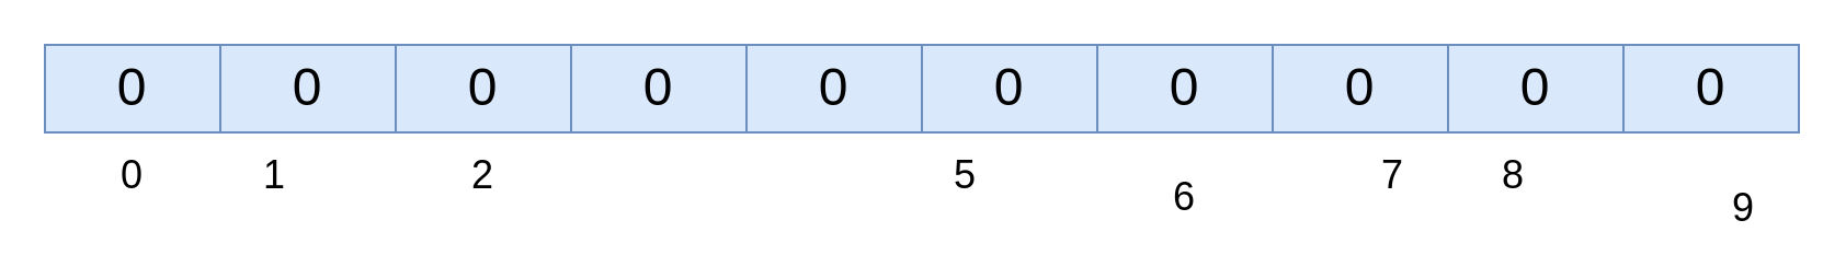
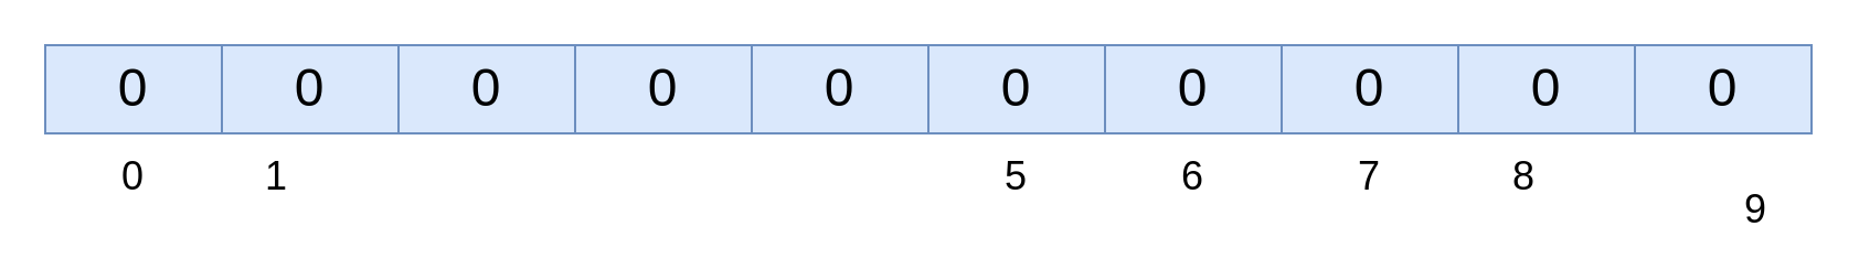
  <mxCell id="0" />
  <mxCell id="1" parent="0" />
  <mxCell id="2" value="&lt;font style=&quot;font-size: 24px&quot;&gt;0&lt;/font&gt;" style="rounded=0;whiteSpace=wrap;html=1;fillColor=#dae8fc;strokeColor=#6c8ebf;" vertex="1" parent="1"><mxGeometry x="20" y="20" width="80" height="40" as="geometry" /></mxCell>
  <mxCell id="3" value="&lt;font style=&quot;font-size: 24px&quot;&gt;0&lt;/font&gt;" style="rounded=0;whiteSpace=wrap;html=1;fillColor=#dae8fc;strokeColor=#6c8ebf;" vertex="1" parent="1"><mxGeometry x="100" y="20" width="80" height="40" as="geometry" /></mxCell>
  <mxCell id="4" value="&lt;font style=&quot;font-size: 24px&quot;&gt;0&lt;/font&gt;" style="rounded=0;whiteSpace=wrap;html=1;fillColor=#dae8fc;strokeColor=#6c8ebf;" vertex="1" parent="1"><mxGeometry x="180" y="20" width="80" height="40" as="geometry" /></mxCell>
  <mxCell id="5" value="&lt;font style=&quot;font-size: 24px&quot;&gt;0&lt;/font&gt;" style="rounded=0;whiteSpace=wrap;html=1;fillColor=#dae8fc;strokeColor=#6c8ebf;" vertex="1" parent="1"><mxGeometry x="260" y="20" width="80" height="40" as="geometry" /></mxCell>
  <mxCell id="6" value="&lt;font style=&quot;font-size: 24px&quot;&gt;0&lt;/font&gt;" style="rounded=0;whiteSpace=wrap;html=1;fillColor=#dae8fc;strokeColor=#6c8ebf;" vertex="1" parent="1"><mxGeometry x="340" y="20" width="80" height="40" as="geometry" /></mxCell>
  <mxCell id="7" value="&lt;font style=&quot;font-size: 24px&quot;&gt;0&lt;/font&gt;" style="rounded=0;whiteSpace=wrap;html=1;fillColor=#dae8fc;strokeColor=#6c8ebf;" vertex="1" parent="1"><mxGeometry x="420" y="20" width="80" height="40" as="geometry" /></mxCell>
  <mxCell id="8" value="&lt;font style=&quot;font-size: 24px&quot;&gt;0&lt;/font&gt;" style="rounded=0;whiteSpace=wrap;html=1;fillColor=#dae8fc;strokeColor=#6c8ebf;" vertex="1" parent="1"><mxGeometry x="500" y="20" width="80" height="40" as="geometry" /></mxCell>
  <mxCell id="9" value="&lt;font style=&quot;font-size: 24px&quot;&gt;0&lt;/font&gt;" style="rounded=0;whiteSpace=wrap;html=1;fillColor=#dae8fc;strokeColor=#6c8ebf;" vertex="1" parent="1"><mxGeometry x="580" y="20" width="80" height="40" as="geometry" /></mxCell>
  <mxCell id="10" value="&lt;font style=&quot;font-size: 24px&quot;&gt;0&lt;/font&gt;" style="rounded=0;whiteSpace=wrap;html=1;fillColor=#dae8fc;strokeColor=#6c8ebf;" vertex="1" parent="1"><mxGeometry x="660" y="20" width="80" height="40" as="geometry" /></mxCell>
  <mxCell id="11" value="&lt;font style=&quot;font-size: 24px&quot;&gt;0&lt;/font&gt;" style="rounded=0;whiteSpace=wrap;html=1;fillColor=#dae8fc;strokeColor=#6c8ebf;" vertex="1" parent="1"><mxGeometry x="740" y="20" width="80" height="40" as="geometry" /></mxCell>
  <mxCell id="12" value="&lt;font style=&quot;font-size: 18px&quot;&gt;0&lt;/font&gt;" style="text;html=1;strokeColor=none;fillColor=none;align=center;verticalAlign=middle;whiteSpace=wrap;rounded=0;" vertex="1" parent="1"><mxGeometry x="40" y="70" width="40" height="20" as="geometry" /></mxCell>
  <mxCell id="13" value="&lt;font style=&quot;font-size: 18px&quot;&gt;1&lt;/font&gt;" style="text;html=1;strokeColor=none;fillColor=none;align=center;verticalAlign=middle;whiteSpace=wrap;rounded=0;" vertex="1" parent="1"><mxGeometry x="105" y="70" width="40" height="20" as="geometry" /></mxCell>
- <mxCell id="14" value="&lt;font style=&quot;font-size: 18px&quot;&gt;2&lt;/font&gt;" style="text;html=1;strokeColor=none;fillColor=none;align=center;verticalAlign=middle;whiteSpace=wrap;rounded=0;" vertex="1" parent="1"><mxGeometry x="200" y="70" width="40" height="20" as="geometry" /></mxCell>
- <mxCell id="15" value="&lt;font style=&quot;font-size: 18px&quot;&gt;5&lt;/font&gt;" style="text;html=1;strokeColor=none;fillColor=none;align=center;verticalAlign=middle;whiteSpace=wrap;rounded=0;" vertex="1" parent="1"><mxGeometry x="420" y="70" width="40" height="20" as="geometry" /></mxCell>
- <mxCell id="16" value="&lt;font style=&quot;font-size: 18px&quot;&gt;6&lt;/font&gt;" style="text;html=1;strokeColor=none;fillColor=none;align=center;verticalAlign=middle;whiteSpace=wrap;rounded=0;" vertex="1" parent="1"><mxGeometry x="520" y="80" width="40" height="20" as="geometry" /></mxCell>
- <mxCell id="17" value="&lt;font style=&quot;font-size: 18px&quot;&gt;7&lt;/font&gt;" style="text;html=1;strokeColor=none;fillColor=none;align=center;verticalAlign=middle;whiteSpace=wrap;rounded=0;" vertex="1" parent="1"><mxGeometry x="615" y="70" width="40" height="20" as="geometry" /></mxCell>
+ <mxCell id="15" value="&lt;font style=&quot;font-size: 18px&quot;&gt;5&lt;/font&gt;" style="text;html=1;strokeColor=none;fillColor=none;align=center;verticalAlign=middle;whiteSpace=wrap;rounded=0;" vertex="1" parent="1"><mxGeometry x="440" y="70" width="40" height="20" as="geometry" /></mxCell>
+ <mxCell id="16" value="&lt;font style=&quot;font-size: 18px&quot;&gt;6&lt;/font&gt;" style="text;html=1;strokeColor=none;fillColor=none;align=center;verticalAlign=middle;whiteSpace=wrap;rounded=0;" vertex="1" parent="1"><mxGeometry x="520" y="70" width="40" height="20" as="geometry" /></mxCell>
+ <mxCell id="17" value="&lt;font style=&quot;font-size: 18px&quot;&gt;7&lt;/font&gt;" style="text;html=1;strokeColor=none;fillColor=none;align=center;verticalAlign=middle;whiteSpace=wrap;rounded=0;" vertex="1" parent="1"><mxGeometry x="600" y="70" width="40" height="20" as="geometry" /></mxCell>
  <mxCell id="18" value="&lt;font style=&quot;font-size: 18px&quot;&gt;8&lt;/font&gt;" style="text;html=1;strokeColor=none;fillColor=none;align=center;verticalAlign=middle;whiteSpace=wrap;rounded=0;" vertex="1" parent="1"><mxGeometry x="670" y="70" width="40" height="20" as="geometry" /></mxCell>
  <mxCell id="19" value="&lt;font style=&quot;font-size: 18px&quot;&gt;9&lt;/font&gt;" style="text;html=1;strokeColor=none;fillColor=none;align=center;verticalAlign=middle;whiteSpace=wrap;rounded=0;" vertex="1" parent="1"><mxGeometry x="775" y="85" width="40" height="20" as="geometry" /></mxCell>
